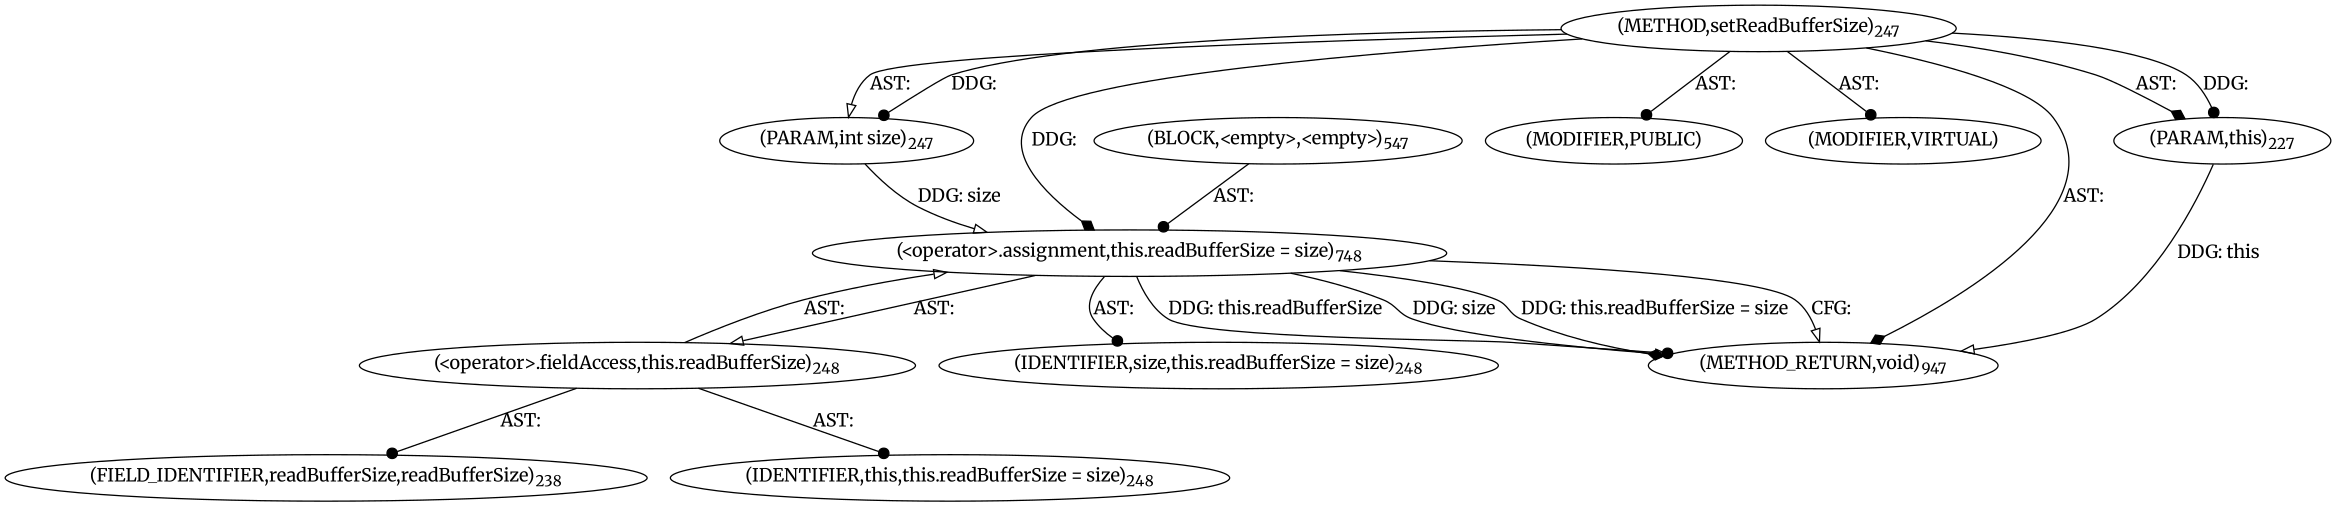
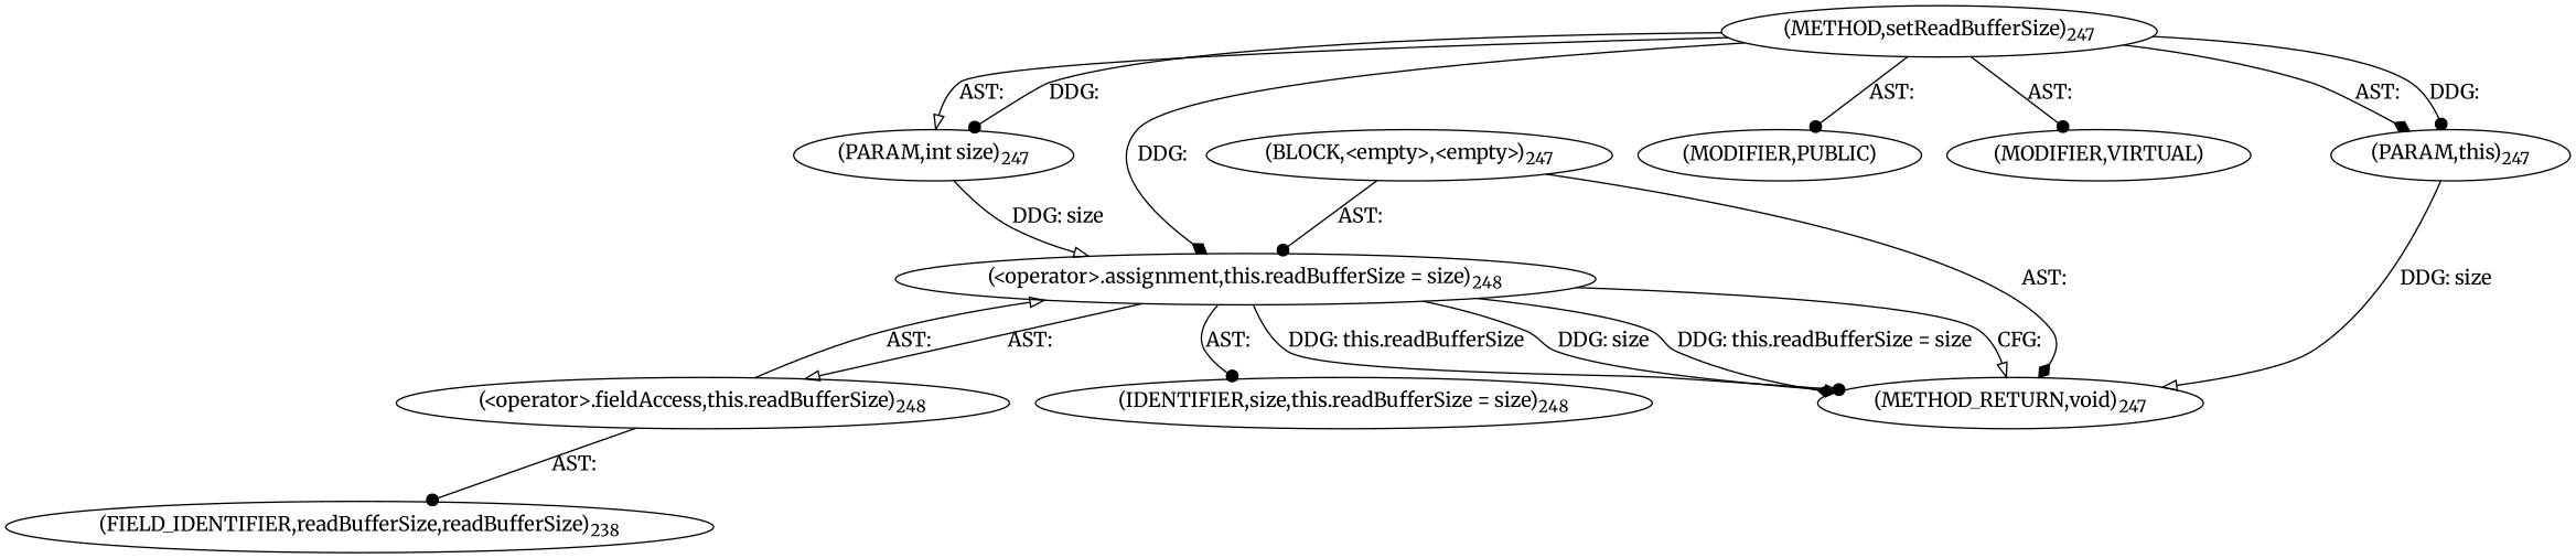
  digraph {
    fontname=Merriweather
    node [fontname=Merriweather]
    edge [arrowhead=dot fontname=Merriweather]
    n1 [label=<(METHOD,setReadBufferSize)<SUB>247</SUB>>]
-   n2 [label=<(PARAM,this)<SUB>227</SUB>>]
+   n2 [label=<(PARAM,this)<SUB>247</SUB>>]
    n3 [label=<(PARAM,int size)<SUB>247</SUB>>]
-   n4 [label=<(&lt;operator&gt;.assignment,this.readBufferSize = size)<SUB>748</SUB>>]
+   n4 [label=<(&lt;operator&gt;.assignment,this.readBufferSize = size)<SUB>248</SUB>>]
    n5 [label=<(MODIFIER,PUBLIC)>]
    n6 [label=<(MODIFIER,VIRTUAL)>]
-   n7 [label=<(METHOD_RETURN,void)<SUB>947</SUB>>]
-   n8 [label=<(BLOCK,&lt;empty&gt;,&lt;empty&gt;)<SUB>547</SUB>>]
+   n7 [label=<(METHOD_RETURN,void)<SUB>247</SUB>>]
+   n8 [label=<(BLOCK,&lt;empty&gt;,&lt;empty&gt;)<SUB>247</SUB>>]
    n9 [label=<(&lt;operator&gt;.fieldAccess,this.readBufferSize)<SUB>248</SUB>>]
    n10 [label=<(IDENTIFIER,size,this.readBufferSize = size)<SUB>248</SUB>>]
    n11 [label=<(FIELD_IDENTIFIER,readBufferSize,readBufferSize)<SUB>238</SUB>>]
-   n12 [label=<(IDENTIFIER,this,this.readBufferSize = size)<SUB>248</SUB>>]
    n1 -> n2 [arrowhead=diamond label="AST: "]
    n1 -> n2 [label="DDG: "]
    n1 -> n3 [arrowhead=onormal label="AST: "]
    n1 -> n3 [label="DDG: "]
    n1 -> n4 [arrowhead=diamond label="DDG: "]
    n1 -> n5 [label="AST: "]
    n1 -> n6 [label="AST: "]
-   n1 -> n7 [arrowhead=diamond label="AST: "]
-   n2 -> n7 [arrowhead=onormal label="DDG: this"]
+   n8 -> n7 [arrowhead=diamond label="AST: "]
+   n2 -> n7 [arrowhead=onormal label="DDG: size"]
    n3 -> n4 [arrowhead=onormal label="DDG: size"]
    n4 -> n7 [arrowhead=onormal label="CFG: "]
    n4 -> n7 [label="DDG: this.readBufferSize"]
    n4 -> n7 [arrowhead=onormal label="DDG: size"]
    n4 -> n7 [arrowhead=diamond label="DDG: this.readBufferSize = size"]
    n4 -> n9 [arrowhead=onormal label="AST: "]
    n4 -> n10 [label="AST: "]
    n8 -> n4 [label="AST: "]
    n9 -> n4 [arrowhead=onormal label="AST: "]
    n9 -> n11 [label="AST: "]
-   n9 -> n12 [label="AST: "]
  }
